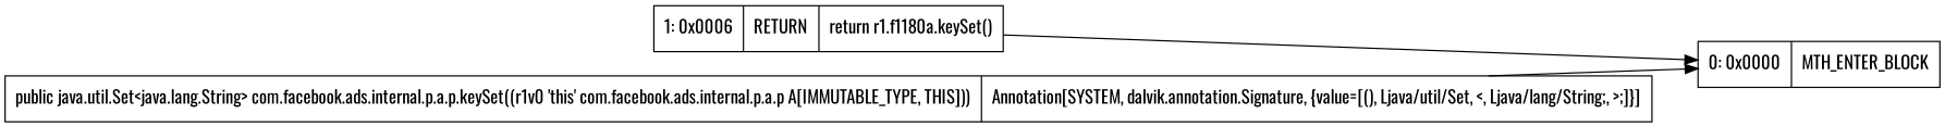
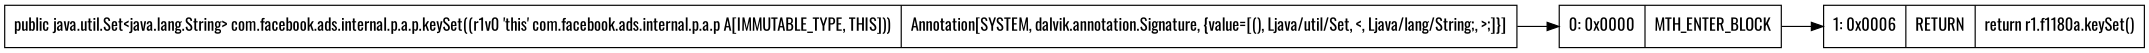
  digraph {
    rankdir=LR
    fontname=Oswald
    node [shape=record fontname=Oswald]
    edge [fontname=Oswald]
    n1 [label="{0\:\ 0x0000|MTH_ENTER_BLOCK\l}"]
    n2 [label="{1\:\ 0x0006|RETURN\l|return r1.f1180a.keySet()\l}"]
    n3 [label="{public java.util.Set\<java.lang.String\> com.facebook.ads.internal.p.a.p.keySet((r1v0 'this' com.facebook.ads.internal.p.a.p A[IMMUTABLE_TYPE, THIS]))  | Annotation[SYSTEM, dalvik.annotation.Signature, \{value=[(), Ljava\/util\/Set, \<, Ljava\/lang\/String;, \>;]\}]\l}"]
-   n2 -> n1
+   n1 -> n2
    n3 -> n1
  }
